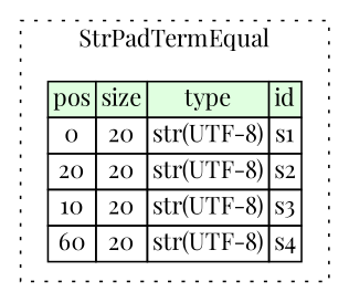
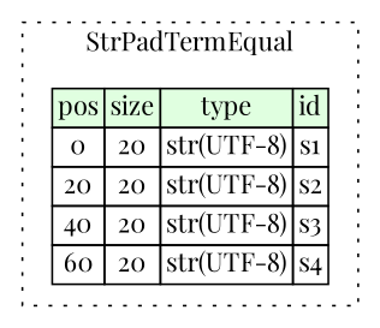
  digraph {
    rankdir=TB
    fontname="Playfair Display"
-   n1 [label=<<TABLE BORDER="0" CELLBORDER="1" CELLSPACING="0"> 			<TR><TD BGCOLOR="#E0FFE0">pos</TD><TD BGCOLOR="#E0FFE0">size</TD><TD BGCOLOR="#E0FFE0">type</TD><TD BGCOLOR="#E0FFE0">id</TD></TR> 			<TR><TD PORT="s1_pos">0</TD><TD PORT="s1_size">20</TD><TD>str(UTF-8)</TD><TD PORT="s1_type">s1</TD></TR> 			<TR><TD PORT="s2_pos">20</TD><TD PORT="s2_size">20</TD><TD>str(UTF-8)</TD><TD PORT="s2_type">s2</TD></TR> 			<TR><TD PORT="s3_pos">10</TD><TD PORT="s3_size">20</TD><TD>str(UTF-8)</TD><TD PORT="s3_type">s3</TD></TR> 			<TR><TD PORT="s4_pos">60</TD><TD PORT="s4_size">20</TD><TD>str(UTF-8)</TD><TD PORT="s4_type">s4</TD></TR> 		</TABLE>> shape=plaintext fontname="Playfair Display"]
+   n1 [label=<<TABLE BORDER="0" CELLBORDER="1" CELLSPACING="0"> 			<TR><TD BGCOLOR="#E0FFE0">pos</TD><TD BGCOLOR="#E0FFE0">size</TD><TD BGCOLOR="#E0FFE0">type</TD><TD BGCOLOR="#E0FFE0">id</TD></TR> 			<TR><TD PORT="s1_pos">0</TD><TD PORT="s1_size">20</TD><TD>str(UTF-8)</TD><TD PORT="s1_type">s1</TD></TR> 			<TR><TD PORT="s2_pos">20</TD><TD PORT="s2_size">20</TD><TD>str(UTF-8)</TD><TD PORT="s2_type">s2</TD></TR> 			<TR><TD PORT="s3_pos">40</TD><TD PORT="s3_size">20</TD><TD>str(UTF-8)</TD><TD PORT="s3_type">s3</TD></TR> 			<TR><TD PORT="s4_pos">60</TD><TD PORT="s4_size">20</TD><TD>str(UTF-8)</TD><TD PORT="s4_type">s4</TD></TR> 		</TABLE>> shape=plaintext fontname="Playfair Display"]
    subgraph cluster_1 {
      label=StrPadTermEqual
      style=dotted
      n1
    }
  }
